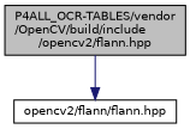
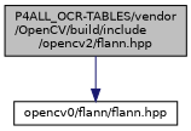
  digraph {
    node [color=black fontname=Helvetica fontsize=10 shape=record style=filled]
    n1 [fillcolor=grey75 fontcolor=black height=0.2 label="P4ALL_OCR-TABLES/vendor\l/OpenCV/build/include\l/opencv2/flann.hpp" width=0.4]
-   n2 [fillcolor=white height=0.2 label="opencv2/flann/flann.hpp" width=0.4]
+   n2 [fillcolor=white height=0.2 label="opencv0/flann/flann.hpp" width=0.4]
    n1 -> n2 [color=midnightblue fontname=Helvetica fontsize=10 labelfontname=Helvetica labelfontsize=10 style=solid]
  }
